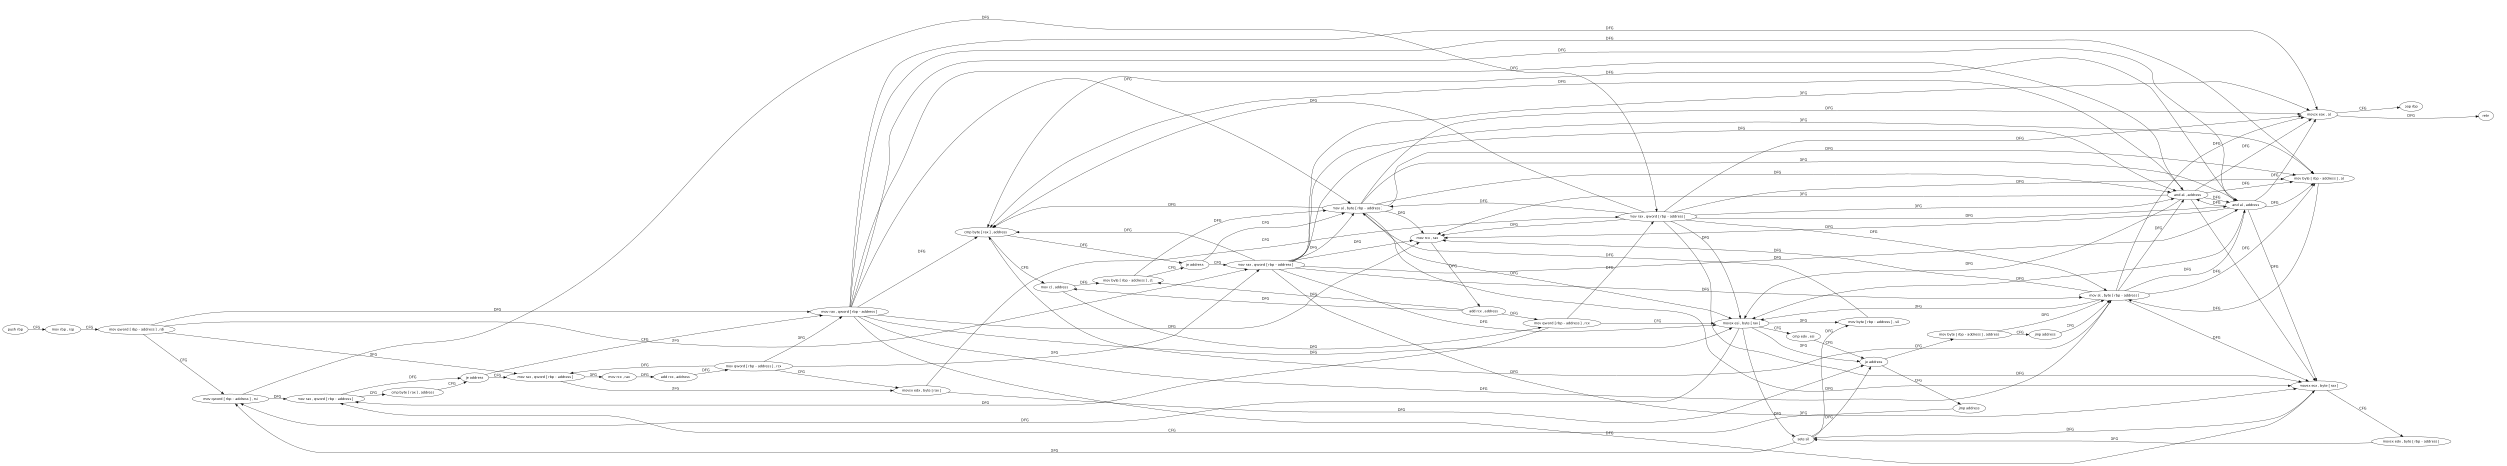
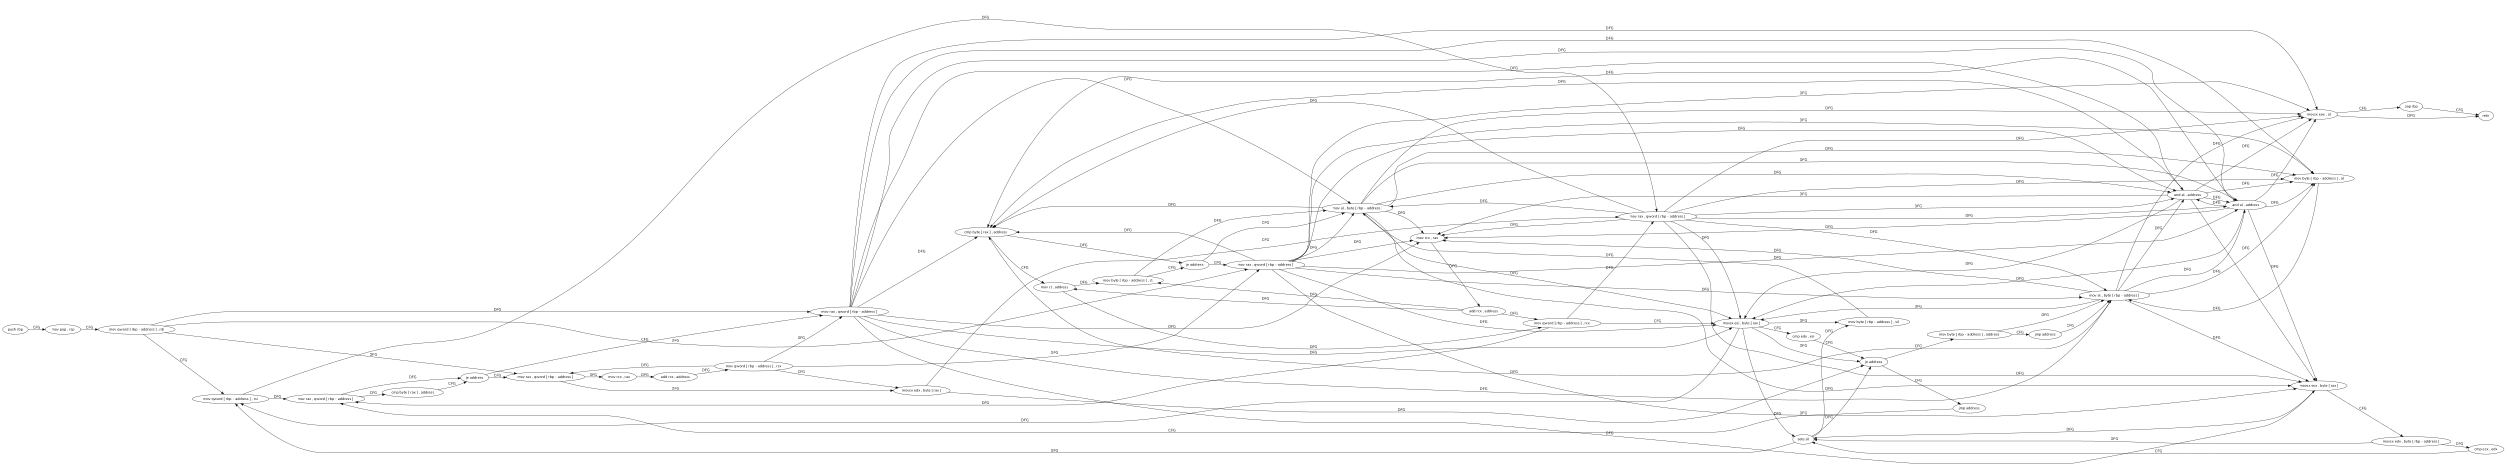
  digraph {
    fontname=Nunito
    rankdir=LR
    node [fontname=Nunito]
    edge [fontname=Nunito]
    n1 [label="push rbp"]
-   n2 [label="mov rbp , rsp"]
+   n2 [label="mov pop , rsp"]
    n3 [label="mov qword [ rbp - address ] , rdi"]
    n4 [label="mov qword [ rbp - address ] , rsi"]
    n5 [label="mov rax , qword [ rbp - address ]"]
    n6 [label="mov rax , qword [ rbp - address ]"]
    n7 [label="mov rax , qword [ rbp - address ]"]
    n8 [label="mov rax , qword [ rbp - address ]"]
    n9 [label="mov rax , qword [ rbp - address ]"]
    n10 [label="cmp byte [ rax ] , address"]
    n11 [label="mov al , byte [ rbp - address ]"]
    n12 [label="mov rcx , rax"]
    n13 [label="movsx esi , byte [ rax ]"]
    n14 [label="and al , address"]
    n15 [label="mov byte [ rbp - address ] , al"]
    n16 [label="mov al , byte [ rbp - address ]"]
    n17 [label="movsx ecx , byte [ rax ]"]
    n18 [label="and al , address"]
    n19 [label="movzx eax , al"]
    n20 [label="mov rcx , rax"]
    n21 [label="movsx edx , byte [ rax ]"]
    n22 [label="cmp byte [ rax ] , address"]
    n23 [label="je address"]
    n24 [label="movsx edx , byte [ rbp - address ]"]
    n25 [label="sete sil"]
+   n26 [label="cmp ecx , edx"]
    n27 [label="mov cl , address"]
    n28 [label="je address"]
    n29 [label="add rcx , address"]
    n30 [label="je address"]
    n31 [label="cmp edx , esi"]
    n32 [label="mov byte [ rbp - address ] , sil"]
    n33 [label="pop rbp"]
    n34 [label=retn]
    n35 [label="mov byte [ rbp - address ] , cl"]
    n36 [label="mov qword [ rbp - address ] , rcx"]
    n37 [label="add rcx , address"]
    n38 [label="mov qword [ rbp - address ] , rcx"]
    n39 [label="jmp address"]
    n40 [label="mov byte [ rbp - address ] , address"]
    n41 [label="jmp address"]
    n1 -> n2 [label=CFG]
    n2 -> n3 [label=CFG]
    n3 -> n4 [label=CFG]
    n3 -> n5 [label=DFG]
    n3 -> n6 [label=DFG]
    n3 -> n7 [label=DFG]
    n4 -> n8 [label=DFG]
    n4 -> n9 [label=DFG]
    n5 -> n10 [label=DFG]
    n5 -> n11 [label=DFG]
    n5 -> n12 [label=DFG]
    n5 -> n13 [label=DFG]
    n5 -> n14 [label=DFG]
    n5 -> n15 [label=DFG]
    n5 -> n16 [label=DFG]
    n5 -> n17 [label=DFG]
    n5 -> n18 [label=DFG]
    n5 -> n19 [label=DFG]
    n6 -> n10 [label=DFG]
    n6 -> n11 [label=DFG]
    n6 -> n12 [label=DFG]
    n6 -> n13 [label=DFG]
    n6 -> n14 [label=DFG]
    n6 -> n15 [label=DFG]
    n6 -> n16 [label=DFG]
    n6 -> n17 [label=DFG]
    n6 -> n18 [label=DFG]
    n6 -> n19 [label=DFG]
    n7 -> n20 [label=DFG]
    n7 -> n21 [label=DFG]
    n8 -> n22 [label=CFG]
    n8 -> n23 [label=DFG]
    n9 -> n10 [label=DFG]
    n9 -> n11 [label=DFG]
    n9 -> n12 [label=DFG]
    n9 -> n13 [label=DFG]
    n9 -> n14 [label=DFG]
    n9 -> n15 [label=DFG]
    n9 -> n16 [label=DFG]
    n9 -> n17 [label=DFG]
    n9 -> n18 [label=DFG]
    n9 -> n19 [label=DFG]
    n10 -> n27 [label=CFG]
    n10 -> n28 [label=DFG]
    n11 -> n10 [label=DFG]
    n11 -> n12 [label=DFG]
    n11 -> n13 [label=DFG]
    n11 -> n14 [label=DFG]
    n11 -> n15 [label=DFG]
    n11 -> n17 [label=DFG]
    n11 -> n18 [label=DFG]
    n11 -> n19 [label=DFG]
    n12 -> n29 [label=DFG]
    n13 -> n4 [label=DFG]
    n13 -> n25 [label=DFG]
    n13 -> n30 [label=DFG]
    n13 -> n31 [label=CFG]
    n13 -> n32 [label=DFG]
    n14 -> n10 [label=DFG]
    n14 -> n12 [label=DFG]
    n14 -> n13 [label=DFG]
    n14 -> n15 [label=DFG]
    n14 -> n17 [label=DFG]
    n14 -> n18 [label=DFG]
    n14 -> n19 [label=DFG]
    n15 -> n16 [label=DFG]
    n16 -> n10 [label=DFG]
    n16 -> n12 [label=DFG]
    n16 -> n13 [label=DFG]
    n16 -> n14 [label=DFG]
    n16 -> n15 [label=DFG]
    n16 -> n17 [label=DFG]
    n16 -> n18 [label=DFG]
    n16 -> n19 [label=DFG]
    n17 -> n24 [label=CFG]
    n17 -> n25 [label=DFG]
    n18 -> n10 [label=DFG]
    n18 -> n12 [label=DFG]
    n18 -> n13 [label=DFG]
    n18 -> n14 [label=DFG]
    n18 -> n15 [label=DFG]
    n18 -> n17 [label=DFG]
    n18 -> n19 [label=DFG]
    n19 -> n33 [label=CFG]
    n19 -> n34 [label=DFG]
    n20 -> n37 [label=DFG]
    n21 -> n9 [label=CFG]
    n21 -> n30 [label=DFG]
    n22 -> n23 [label=CFG]
    n23 -> n5 [label=CFG]
    n23 -> n7 [label=CFG]
    n24 -> n25 [label=DFG]
+   n24 -> n26 [label=CFG]
    n25 -> n4 [label=DFG]
    n25 -> n30 [label=DFG]
    n25 -> n32 [label=DFG]
+   n26 -> n25 [label=CFG]
    n27 -> n35 [label=DFG]
    n27 -> n36 [label=DFG]
    n28 -> n6 [label=CFG]
    n28 -> n11 [label=CFG]
    n29 -> n27 [label=DFG]
    n29 -> n35 [label=DFG]
    n29 -> n36 [label=DFG]
    n30 -> n39 [label=CFG]
    n30 -> n40 [label=CFG]
    n31 -> n30 [label=CFG]
    n32 -> n11 [label=DFG]
+   n33 -> n34 [label=CFG]
    n35 -> n11 [label=DFG]
    n35 -> n28 [label=CFG]
    n36 -> n8 [label=DFG]
    n36 -> n9 [label=DFG]
    n36 -> n13 [label=CFG]
    n37 -> n38 [label=DFG]
    n38 -> n5 [label=DFG]
    n38 -> n6 [label=DFG]
    n38 -> n7 [label=DFG]
    n38 -> n21 [label=CFG]
    n39 -> n8 [label=CFG]
    n40 -> n16 [label=DFG]
    n40 -> n41 [label=CFG]
    n41 -> n16 [label=CFG]
  }
